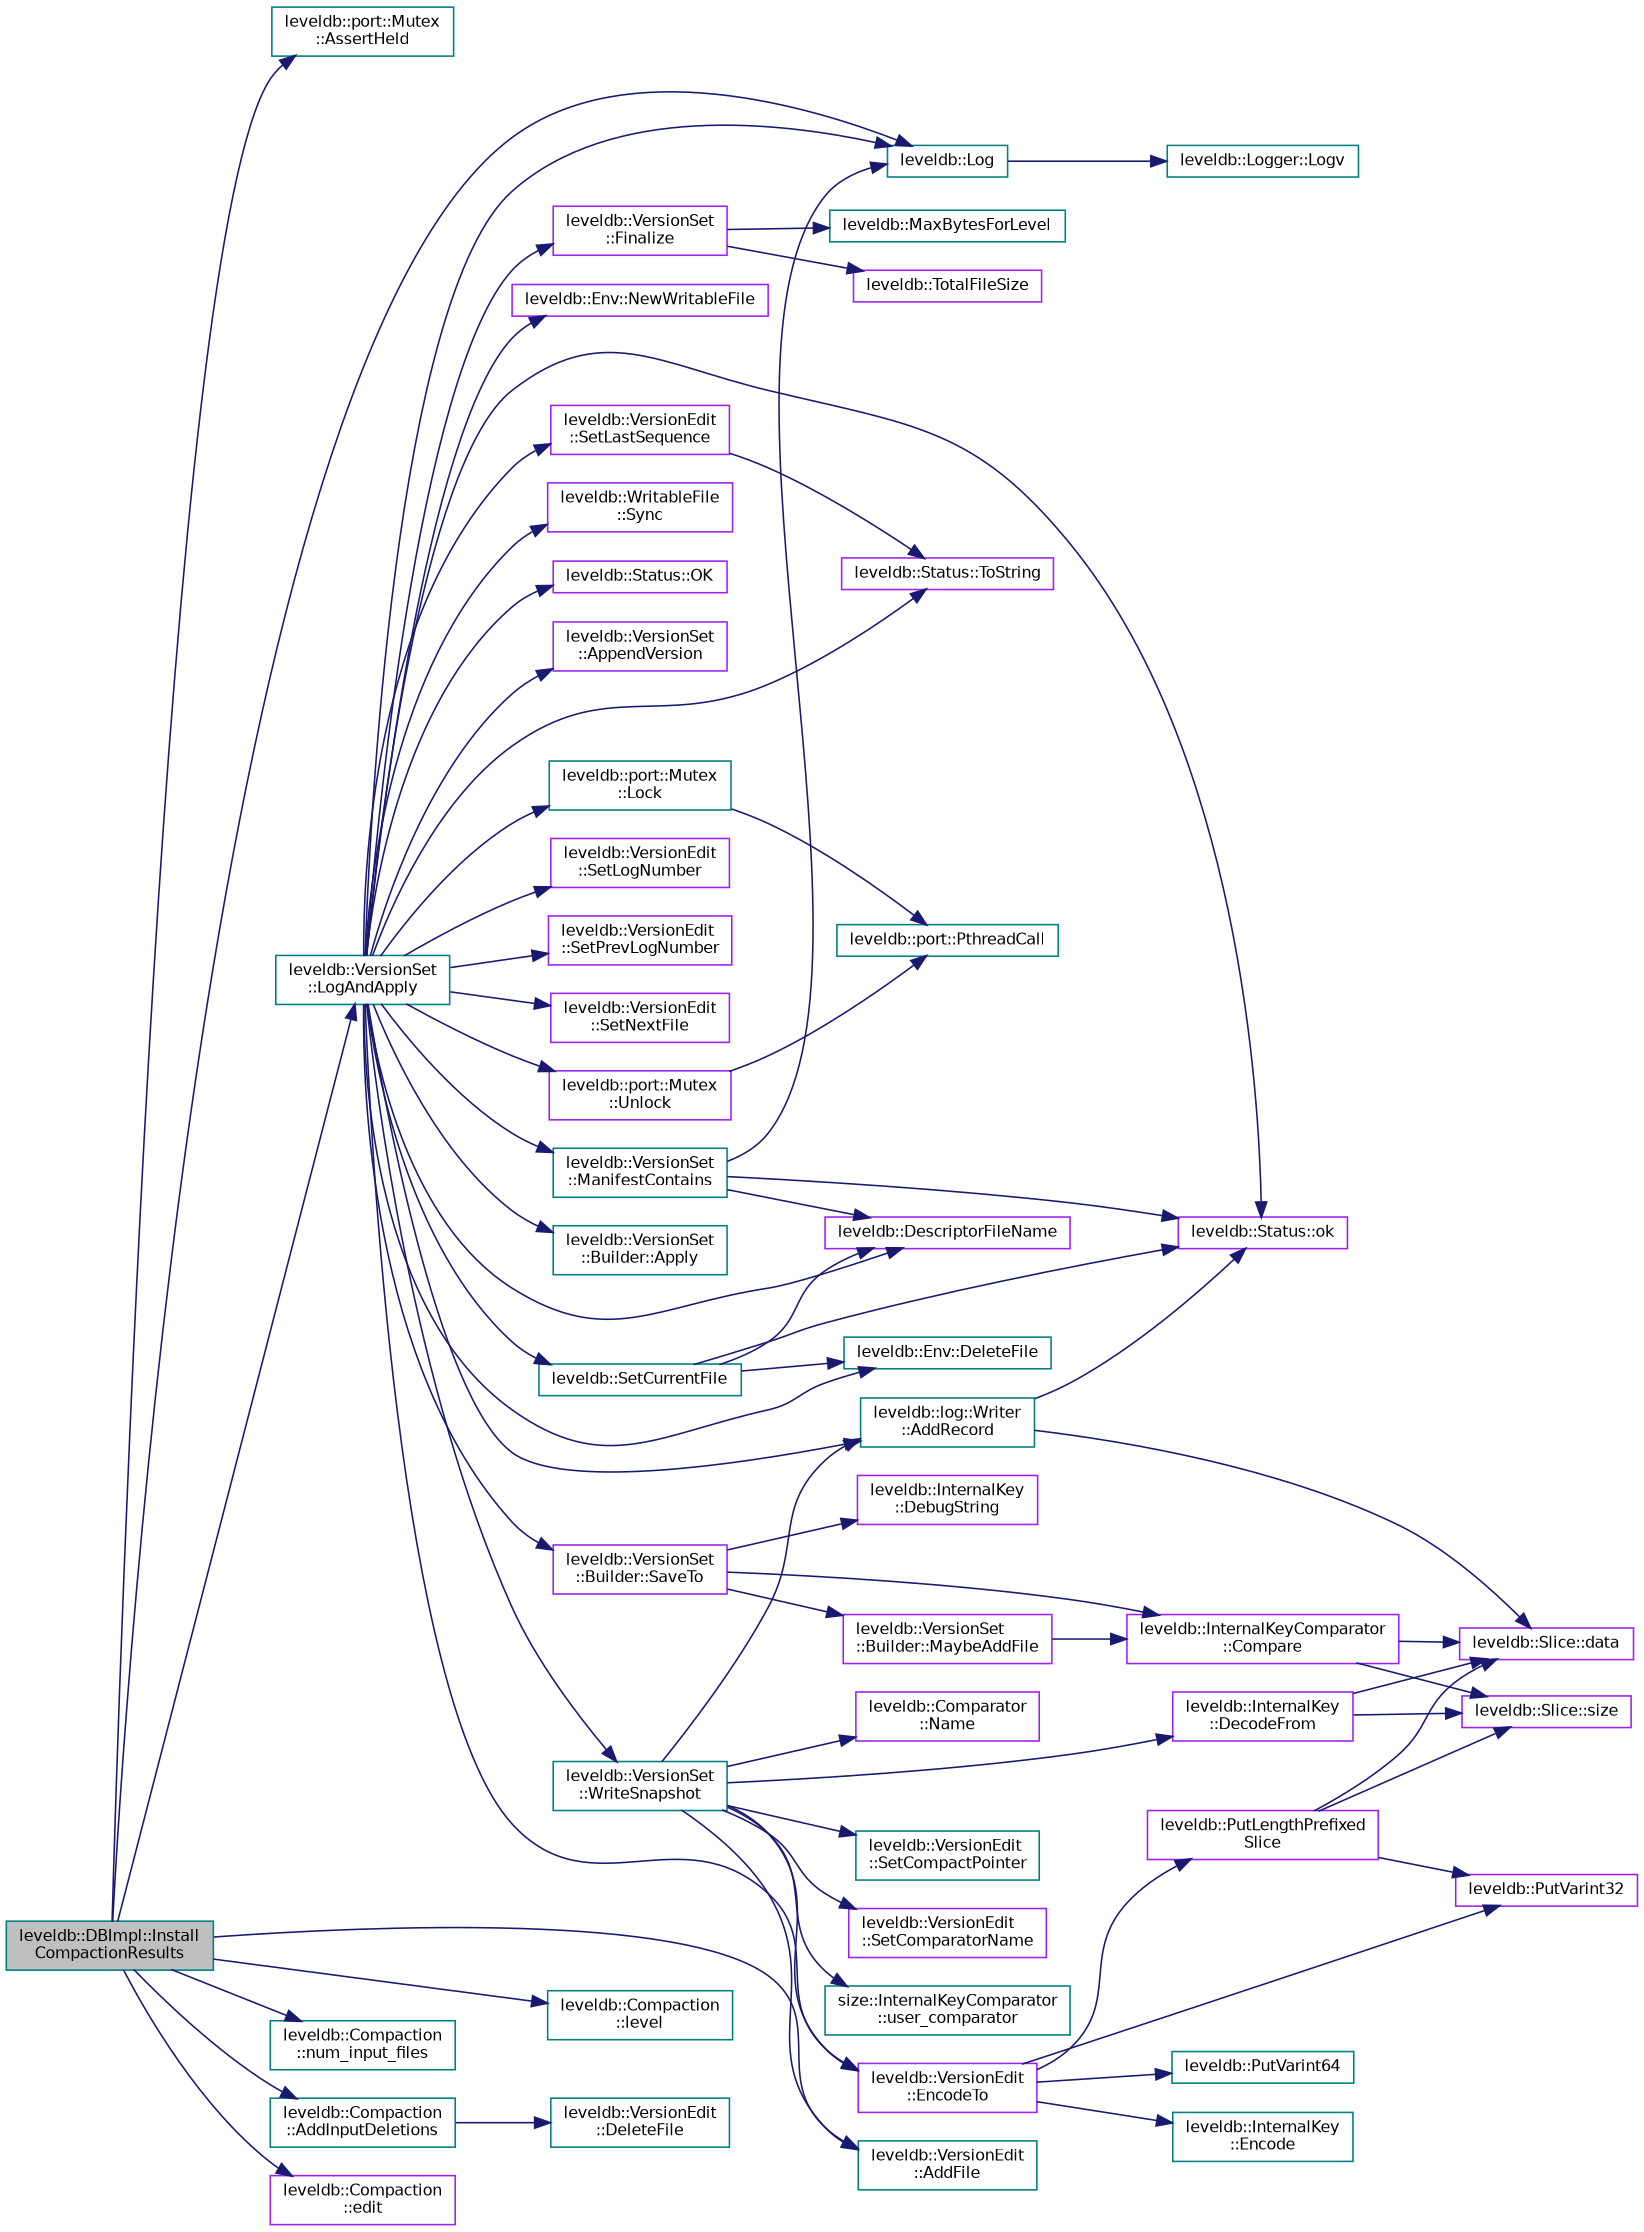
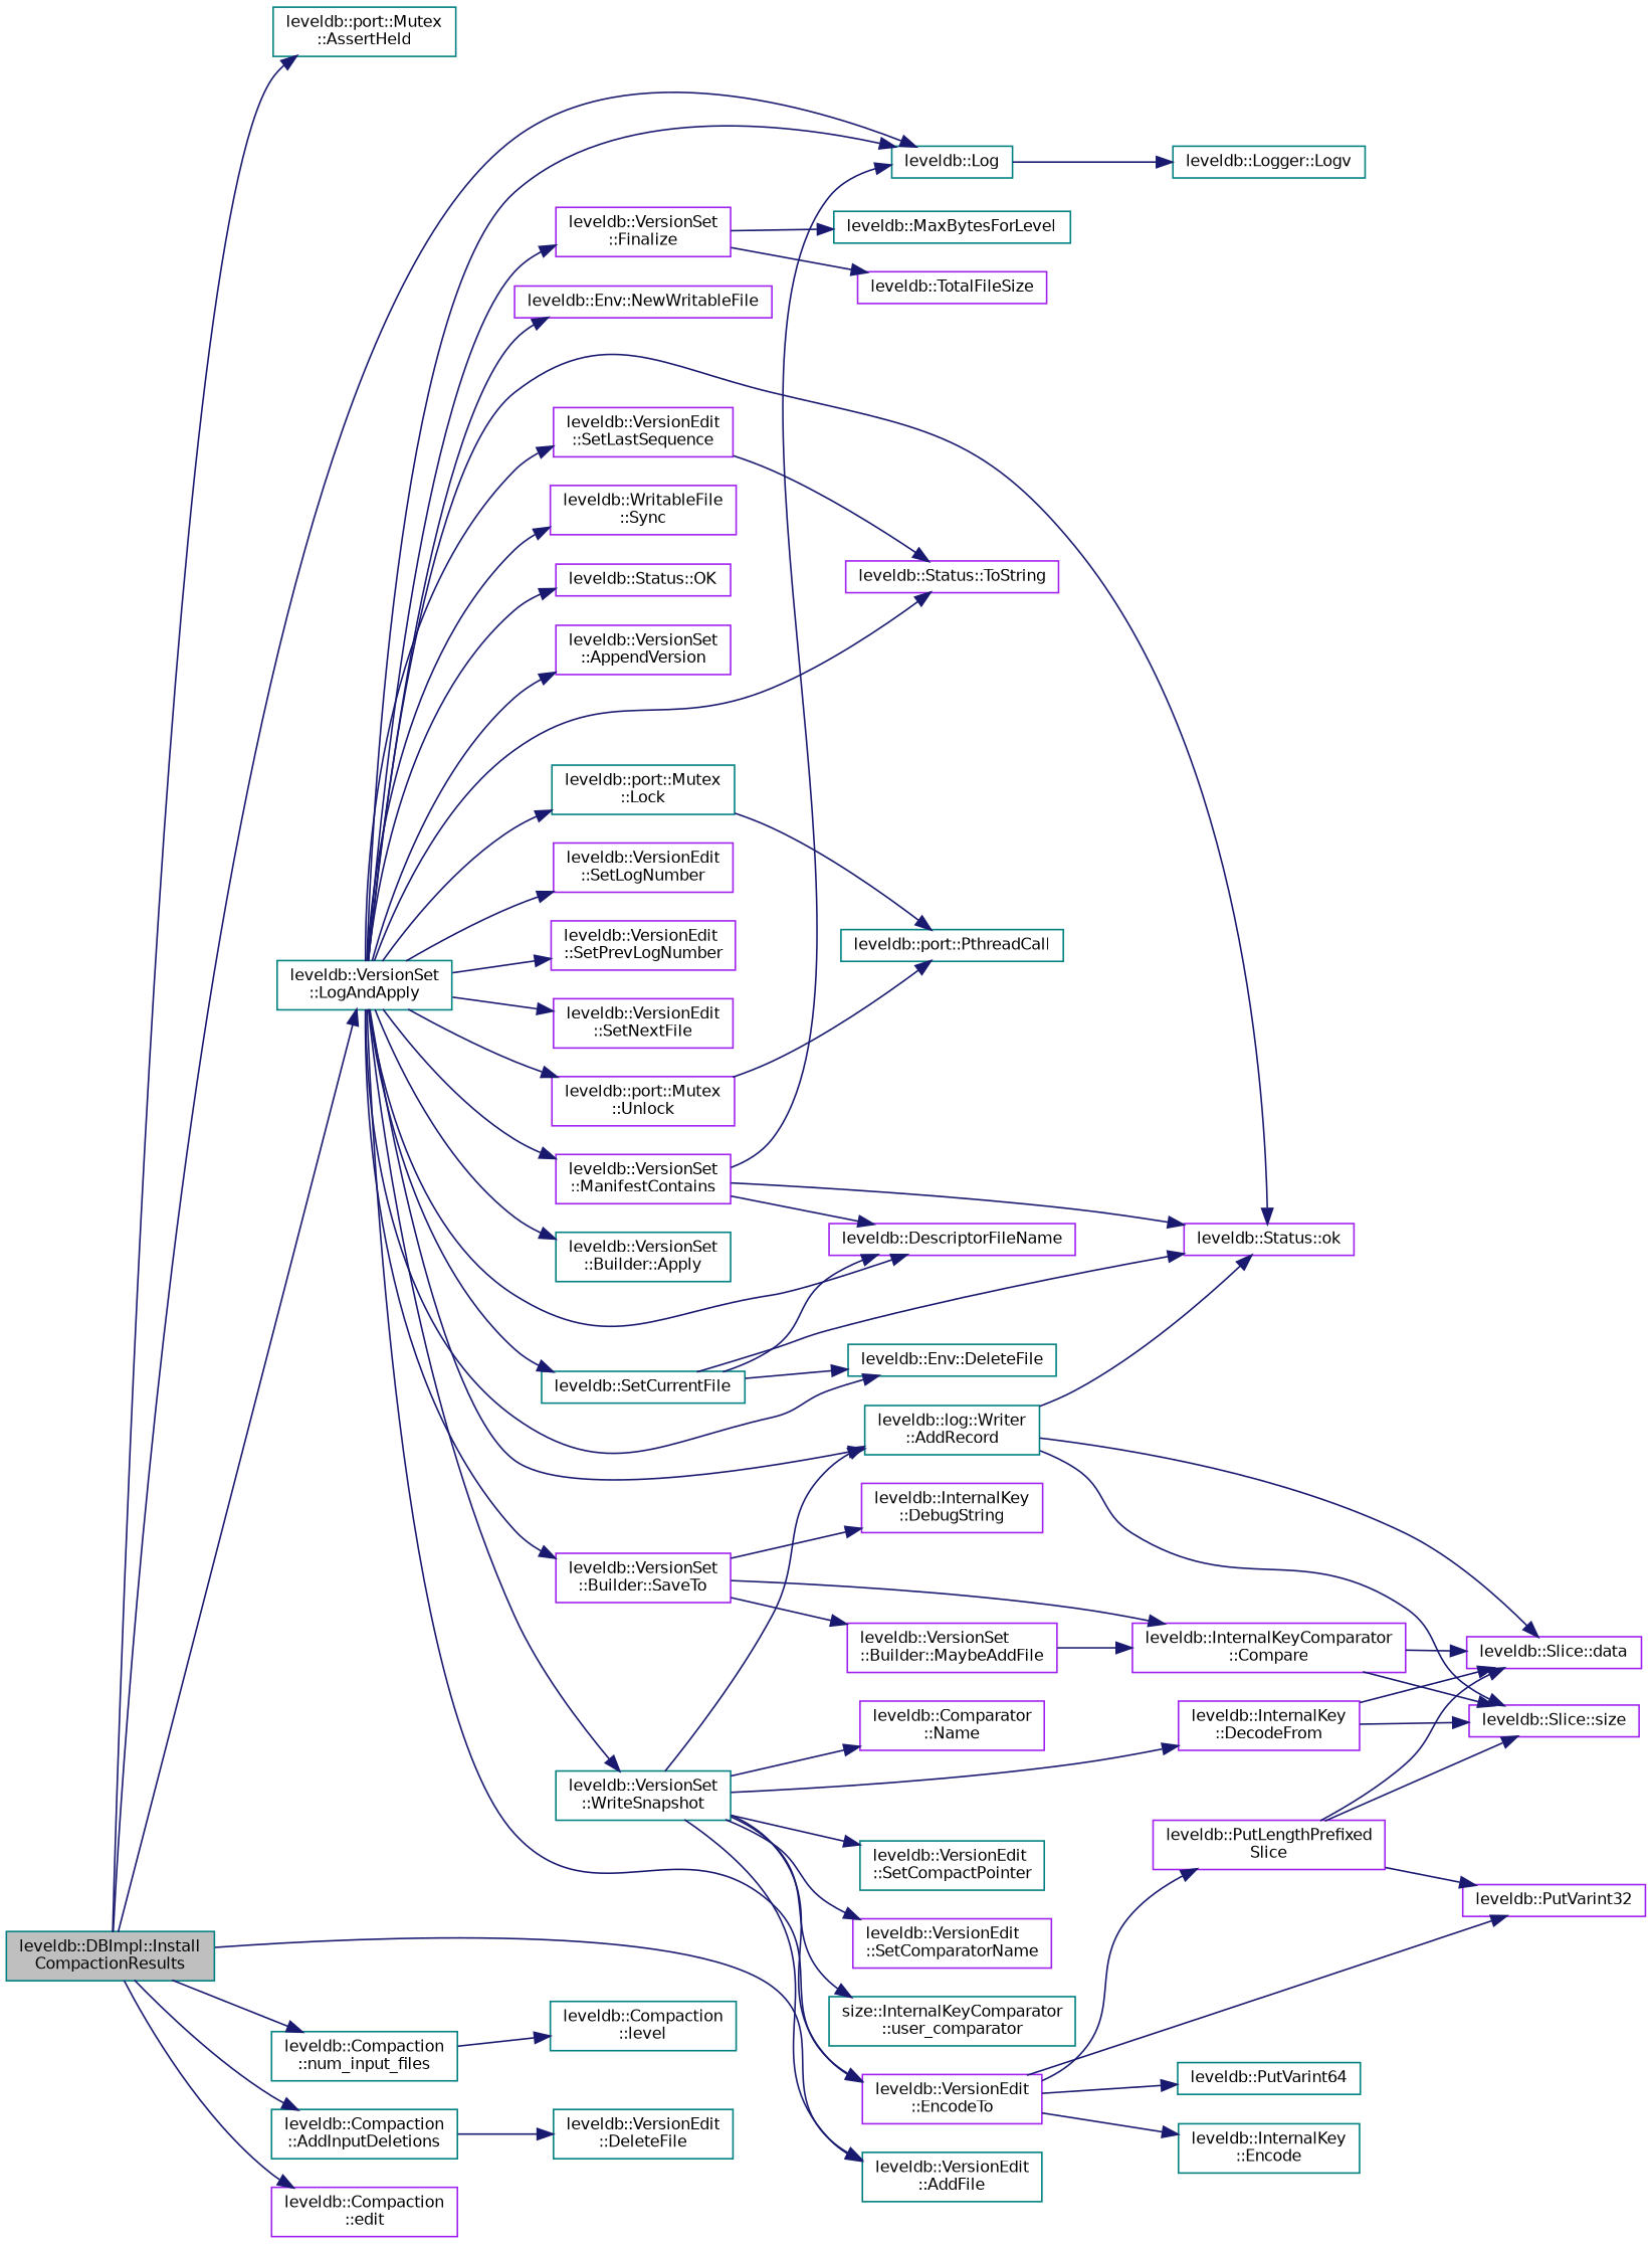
  digraph {
    rankdir=LR
    node [color=purple fillcolor=white fontname=Helvetica fontsize=10 shape=record style=filled]
    edge [color=midnightblue fontname=Helvetica fontsize=10 labelfontname=Helvetica labelfontsize=10 style=solid]
    n1 [color=teal fillcolor=grey75 fontcolor=black height=0.2 label="leveldb::DBImpl::Install\lCompactionResults" width=0.4]
    n2 [color=teal height=0.2 label="leveldb::port::Mutex\l::AssertHeld" width=0.4]
    n3 [color=teal height=0.2 label="leveldb::Log" width=0.4]
    n4 [color=teal height=0.2 label="leveldb::Compaction\l::num_input_files" width=0.4]
    n5 [color=teal height=0.2 label="leveldb::Compaction\l::level" width=0.4]
    n6 [color=teal height=0.2 label="leveldb::Compaction\l::AddInputDeletions" width=0.4]
    n7 [height=0.2 label="leveldb::Compaction\l::edit" width=0.4]
    n8 [color=teal height=0.2 label="leveldb::VersionEdit\l::AddFile" width=0.4]
    n9 [color=teal height=0.2 label="leveldb::VersionSet\l::LogAndApply" width=0.4]
    n10 [color=teal height=0.2 label="leveldb::Logger::Logv" width=0.4]
    n11 [color=teal height=0.2 label="leveldb::VersionEdit\l::DeleteFile" width=0.4]
    n12 [height=0.2 label="leveldb::VersionEdit\l::SetLogNumber" width=0.4]
    n13 [height=0.2 label="leveldb::VersionEdit\l::SetPrevLogNumber" width=0.4]
    n14 [height=0.2 label="leveldb::VersionEdit\l::SetNextFile" width=0.4]
    n15 [height=0.2 label="leveldb::VersionEdit\l::SetLastSequence" width=0.4]
    n16 [color=teal height=0.2 label="leveldb::VersionSet\l::Builder::Apply" width=0.4]
    n17 [height=0.2 label="leveldb::VersionSet\l::Builder::SaveTo" width=0.4]
    n18 [height=0.2 label="leveldb::VersionSet\l::Finalize" width=0.4]
    n19 [height=0.2 label="leveldb::DescriptorFileName" width=0.4]
    n20 [height=0.2 label="leveldb::Env::NewWritableFile" width=0.4]
    n21 [height=0.2 label="leveldb::Status::ok" width=0.4]
    n22 [color=teal height=0.2 label="leveldb::VersionSet\l::WriteSnapshot" width=0.4]
    n23 [height=0.2 label="leveldb::VersionEdit\l::EncodeTo" width=0.4]
    n24 [color=teal height=0.2 label="leveldb::log::Writer\l::AddRecord" width=0.4]
    n25 [height=0.2 label="leveldb::port::Mutex\l::Unlock" width=0.4]
    n26 [height=0.2 label="leveldb::WritableFile\l::Sync" width=0.4]
    n27 [height=0.2 label="leveldb::Status::ToString" width=0.4]
-   n28 [color=teal height=0.2 label="leveldb::VersionSet\l::ManifestContains" width=0.4]
+   n28 [height=0.2 label="leveldb::VersionSet\l::ManifestContains" width=0.4]
    n29 [height=0.2 label="leveldb::Status::OK" width=0.4]
    n30 [color=teal height=0.2 label="leveldb::SetCurrentFile" width=0.4]
    n31 [color=teal height=0.2 label="leveldb::Env::DeleteFile" width=0.4]
    n32 [color=teal height=0.2 label="leveldb::port::Mutex\l::Lock" width=0.4]
    n33 [height=0.2 label="leveldb::VersionSet\l::AppendVersion" width=0.4]
    n34 [height=0.2 label="leveldb::VersionSet\l::Builder::MaybeAddFile" width=0.4]
    n35 [height=0.2 label="leveldb::InternalKeyComparator\l::Compare" width=0.4]
    n36 [height=0.2 label="leveldb::InternalKey\l::DebugString" width=0.4]
    n37 [height=0.2 label="leveldb::TotalFileSize" width=0.4]
    n38 [color=teal height=0.2 label="leveldb::MaxBytesForLevel" width=0.4]
    n39 [height=0.2 label="leveldb::VersionEdit\l::SetComparatorName" width=0.4]
    n40 [color=teal height=0.2 label="size::InternalKeyComparator\l::user_comparator" width=0.4]
    n41 [height=0.2 label="leveldb::Comparator\l::Name" width=0.4]
    n42 [height=0.2 label="leveldb::InternalKey\l::DecodeFrom" width=0.4]
    n43 [color=teal height=0.2 label="leveldb::VersionEdit\l::SetCompactPointer" width=0.4]
    n44 [height=0.2 label="leveldb::PutVarint32" width=0.4]
    n45 [height=0.2 label="leveldb::PutLengthPrefixed\lSlice" width=0.4]
    n46 [color=teal height=0.2 label="leveldb::PutVarint64" width=0.4]
    n47 [color=teal height=0.2 label="leveldb::InternalKey\l::Encode" width=0.4]
    n48 [height=0.2 label="leveldb::Slice::data" width=0.4]
    n49 [height=0.2 label="leveldb::Slice::size" width=0.4]
    n50 [color=teal height=0.2 label="leveldb::port::PthreadCall" width=0.4]
    n1 -> n2
    n1 -> n3
    n1 -> n4
-   n1 -> n5
+   n4 -> n5
    n1 -> n6
    n1 -> n7
    n1 -> n8
    n1 -> n9
    n3 -> n10
    n6 -> n11
    n9 -> n3
    n9 -> n12
    n9 -> n13
    n9 -> n14
    n9 -> n15
    n9 -> n16
    n9 -> n17
    n9 -> n18
    n9 -> n19
    n9 -> n20
    n9 -> n21
    n9 -> n22
    n9 -> n23
    n9 -> n24
    n9 -> n25
    n9 -> n26
    n9 -> n27
    n9 -> n28
    n9 -> n29
    n9 -> n30
    n9 -> n31
    n9 -> n32
    n9 -> n33
    n15 -> n27
    n17 -> n34
    n17 -> n35
    n17 -> n36
    n18 -> n37
    n18 -> n38
    n22 -> n8
    n22 -> n23
    n22 -> n24
    n22 -> n39
    n22 -> n40
    n22 -> n41
    n22 -> n42
    n22 -> n43
    n23 -> n44
    n23 -> n45
    n23 -> n46
    n23 -> n47
    n24 -> n21
    n24 -> n48
+   n24 -> n49
    n25 -> n50
    n28 -> n3
    n28 -> n19
    n28 -> n21
    n30 -> n19
    n30 -> n21
    n30 -> n31
    n32 -> n50
    n34 -> n35
    n35 -> n48
    n35 -> n49
    n42 -> n48
    n42 -> n49
    n45 -> n44
    n45 -> n48
    n45 -> n49
  }
